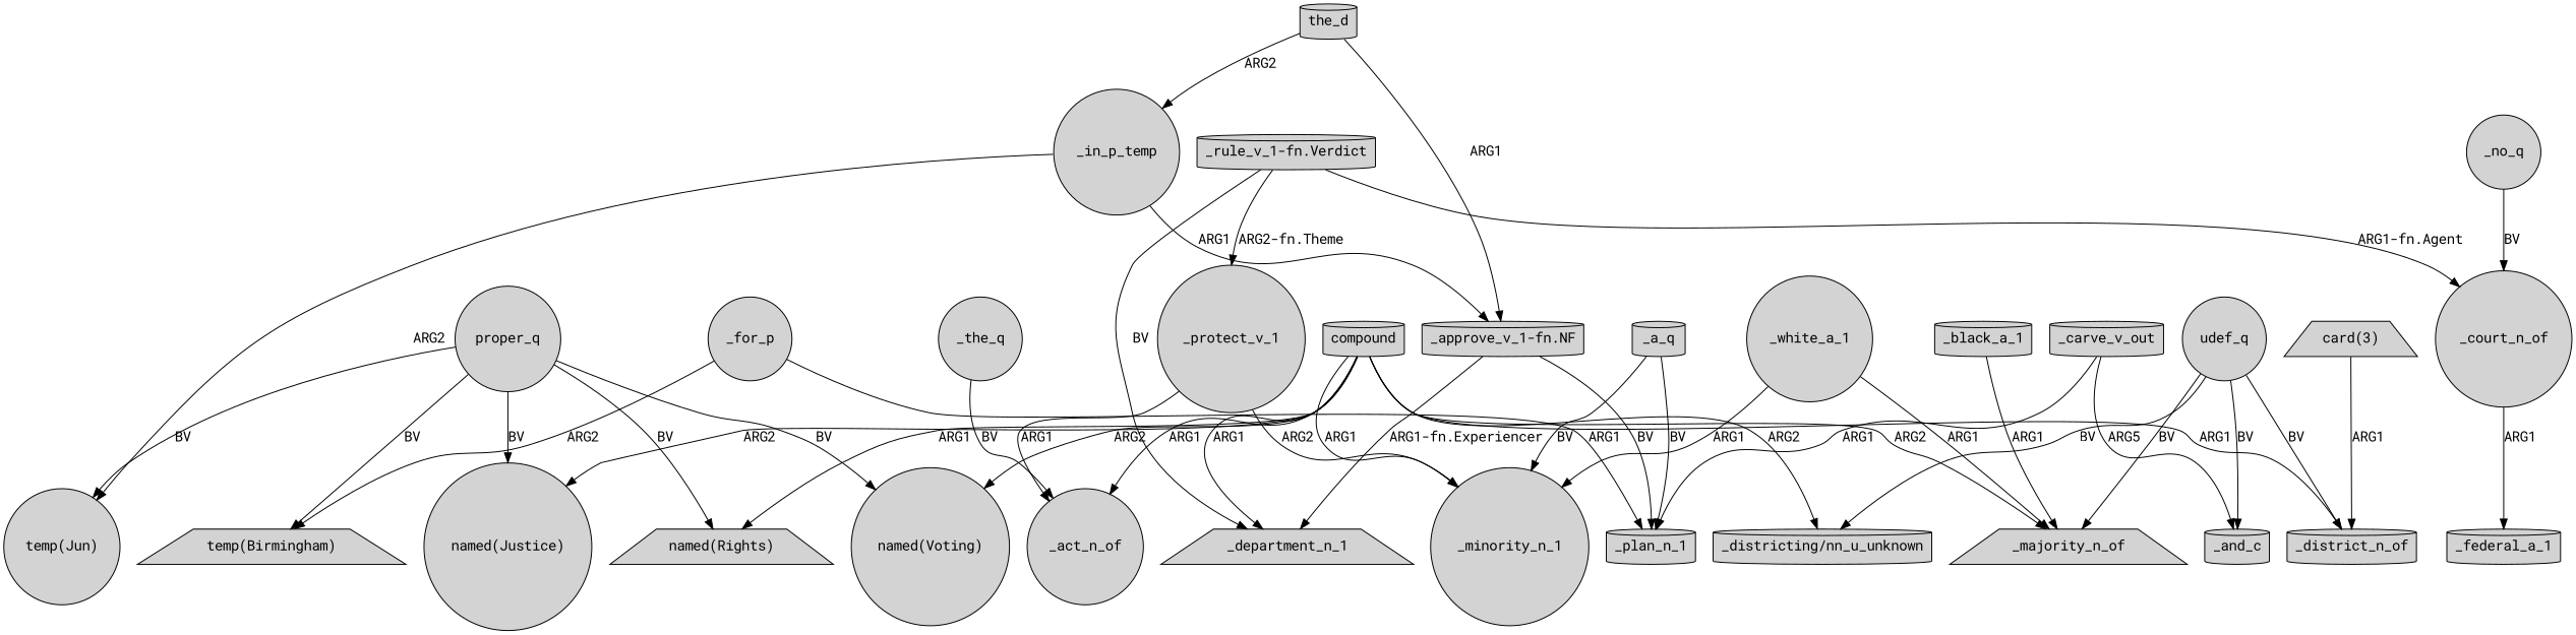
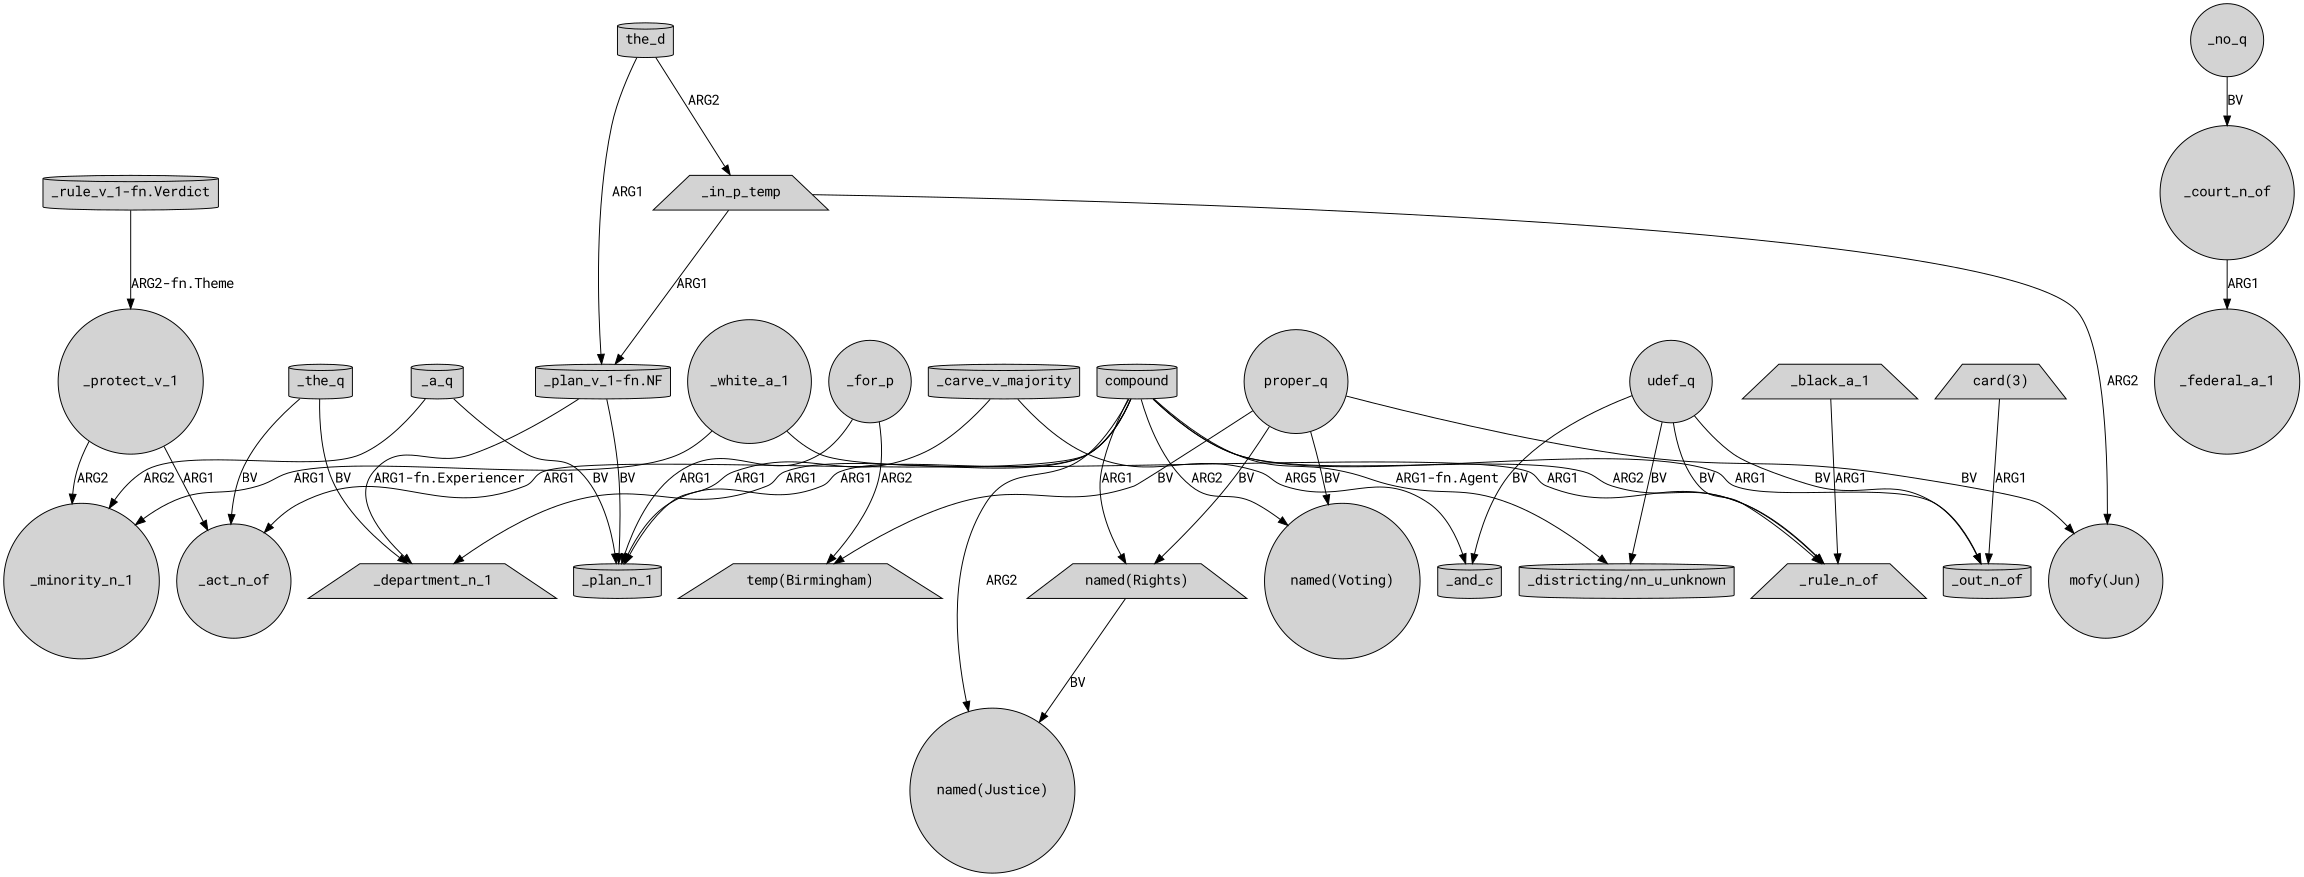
  digraph {
    fontname="Roboto Mono"
    node [fontname="Roboto Mono" shape=circle style=filled]
    edge [fontname="Roboto Mono"]
    "_rule_v_1-fn.Verdict" [shape=cylinder]
    _protect_v_1
    _court_n_of
    _minority_n_1
    _act_n_of
-   _federal_a_1 [shape=cylinder]
+   _federal_a_1
    _no_q
    compound [shape=cylinder]
    "named(Rights)" [shape=trapezium]
    "_districting/nn_u_unknown" [shape=cylinder]
    "named(Voting)"
    _plan_n_1 [shape=cylinder]
    _department_n_1 [shape=trapezium]
-   _majority_n_of [shape=trapezium]
+   _majority_n_of [shape=trapezium label=_rule_n_of]
    "named(Justice)"
-   _district_n_of [shape=cylinder]
+   _district_n_of [shape=cylinder label=_out_n_of]
    n17 [label=the_d shape=cylinder]
-   _in_p_temp
-   "_approve_v_1-fn.NF" [shape=cylinder]
-   "mofy(Jun)" [label="temp(Jun)"]
-   _the_q
+   _in_p_temp [shape=trapezium]
+   "_approve_v_1-fn.NF" [shape=cylinder label="_plan_v_1-fn.NF"]
+   "mofy(Jun)"
+   _the_q [shape=cylinder]
    proper_q
    n23 [label="temp(Birmingham)" shape=trapezium]
    udef_q
    _and_c [shape=cylinder]
    _for_p
    _a_q [shape=cylinder]
    "card(3)" [shape=trapezium]
-   _carve_v_out [shape=cylinder]
+   _carve_v_out [shape=cylinder label=_carve_v_majority]
    _white_a_1
-   _black_a_1 [shape=cylinder]
+   _black_a_1 [shape=trapezium]
    "_rule_v_1-fn.Verdict" -> _protect_v_1 [label="ARG2-fn.Theme"]
-   "_rule_v_1-fn.Verdict" -> _court_n_of [label="ARG1-fn.Agent"]
    _protect_v_1 -> _minority_n_1 [label=ARG2]
    _protect_v_1 -> _act_n_of [label=ARG1]
    _court_n_of -> _federal_a_1 [label=ARG1]
    _no_q -> _court_n_of [label=BV]
    compound -> _act_n_of [label=ARG1]
    compound -> "named(Rights)" [label=ARG1]
-   compound -> "_districting/nn_u_unknown" [label=ARG2]
+   compound -> "_districting/nn_u_unknown" [label="ARG1-fn.Agent"]
    compound -> "named(Voting)" [label=ARG2]
-   compound -> _minority_n_1 [label=ARG1]
+   compound -> _plan_n_1 [label=ARG1]
    compound -> _department_n_1 [label=ARG1]
    compound -> _majority_n_of [label=ARG2]
    compound -> "named(Justice)" [label=ARG2]
    compound -> _district_n_of [label=ARG1]
    n17 -> _in_p_temp [label=ARG2]
    n17 -> "_approve_v_1-fn.NF" [label=ARG1]
    _in_p_temp -> "_approve_v_1-fn.NF" [label=ARG1]
    _in_p_temp -> "mofy(Jun)" [label=ARG2]
    "_approve_v_1-fn.NF" -> _plan_n_1 [label=BV]
    "_approve_v_1-fn.NF" -> _department_n_1 [label="ARG1-fn.Experiencer"]
    _the_q -> _act_n_of [label=BV]
-   "_rule_v_1-fn.Verdict" -> _department_n_1 [label=BV]
+   _the_q -> _department_n_1 [label=BV]
    proper_q -> "named(Rights)" [label=BV]
    proper_q -> "named(Voting)" [label=BV]
-   proper_q -> "named(Justice)" [label=BV]
+   "named(Rights)" -> "named(Justice)" [label=BV]
    proper_q -> "mofy(Jun)" [label=BV]
    proper_q -> n23 [label=BV]
    udef_q -> "_districting/nn_u_unknown" [label=BV]
    udef_q -> _majority_n_of [label=BV]
    udef_q -> _district_n_of [label=BV]
    udef_q -> _and_c [label=BV]
    _for_p -> _plan_n_1 [label=ARG1]
    _for_p -> n23 [label=ARG2]
-   _a_q -> _minority_n_1 [label=BV]
+   _a_q -> _minority_n_1 [label=ARG2]
    _a_q -> _plan_n_1 [label=BV]
    "card(3)" -> _district_n_of [label=ARG1]
    _carve_v_out -> _plan_n_1 [label=ARG1]
    _carve_v_out -> _and_c [label=ARG5]
    _white_a_1 -> _minority_n_1 [label=ARG1]
    _white_a_1 -> _majority_n_of [label=ARG1]
    _black_a_1 -> _majority_n_of [label=ARG1]
  }
